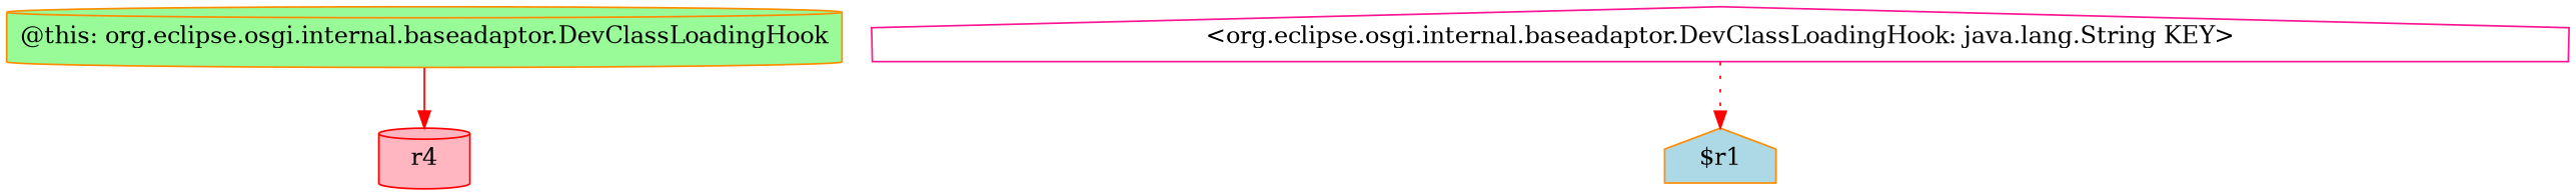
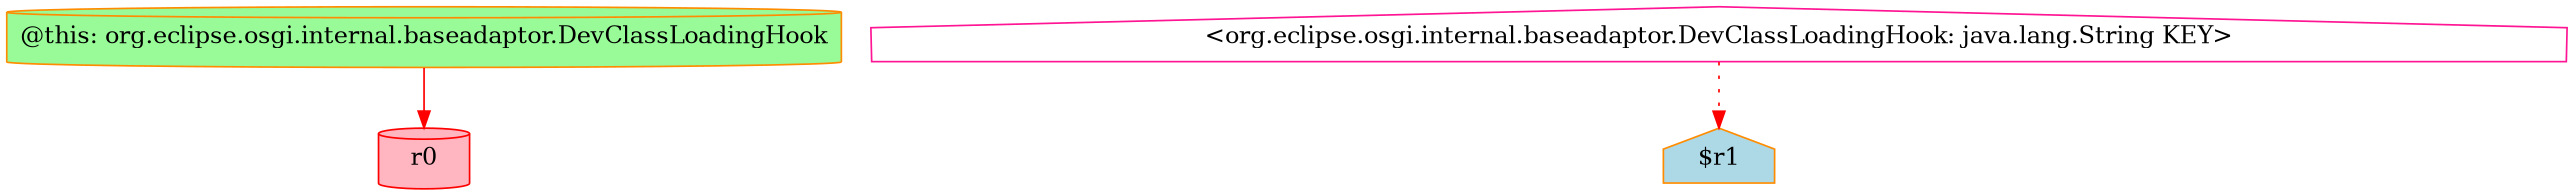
  digraph {
    node [style=filled color=darkorange shape=cylinder]
    edge [color=red]
    n1 [label="@this: org.eclipse.osgi.internal.baseadaptor.DevClassLoadingHook" fillcolor=palegreen]
-   n2 [label=r4 fillcolor=lightpink color=red]
+   n2 [label=r0 fillcolor=lightpink color=red]
    n3 [label="<org.eclipse.osgi.internal.baseadaptor.DevClassLoadingHook: java.lang.String KEY>" fillcolor=white color=deeppink shape=house]
    n4 [label="$r1" fillcolor=lightblue shape=house]
    n1 -> n2 [style=solid]
    n3 -> n4 [style=dotted]
  }
